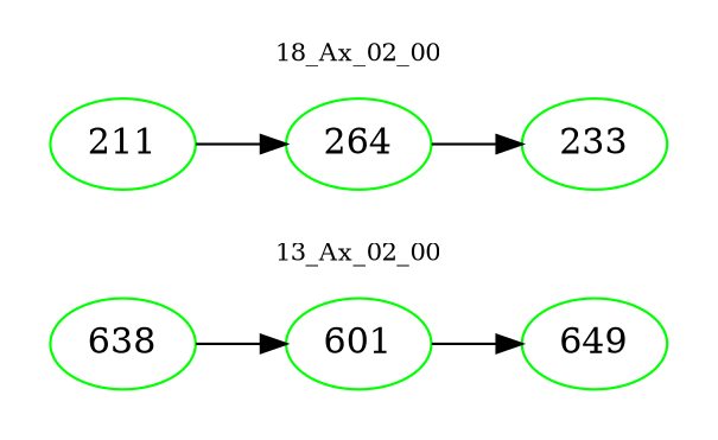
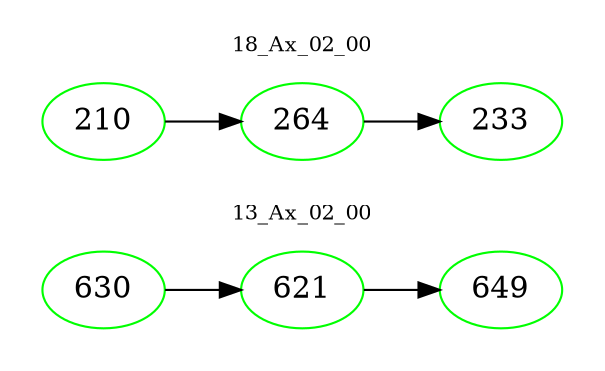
  digraph {
    rankdir=LR
    node [color=green]
    edge [color=black]
-   n1 [label=638]
-   n2 [label=601]
+   n1 [label=630]
+   n2 [label=621]
    n3 [label=649]
-   n4 [label=211]
+   n4 [label=210]
    n5 [label=264]
    n6 [label=233]
    subgraph cluster_1 {
      color=white
      fontsize=10
      label="13_Ax_02_00"
      n1
      n2
      n3
    }
    subgraph cluster_2 {
      color=white
      fontsize=10
      label="18_Ax_02_00"
      n4
      n5
      n6
    }
    n1 -> n2
    n2 -> n3
    n4 -> n5
    n5 -> n6
  }
